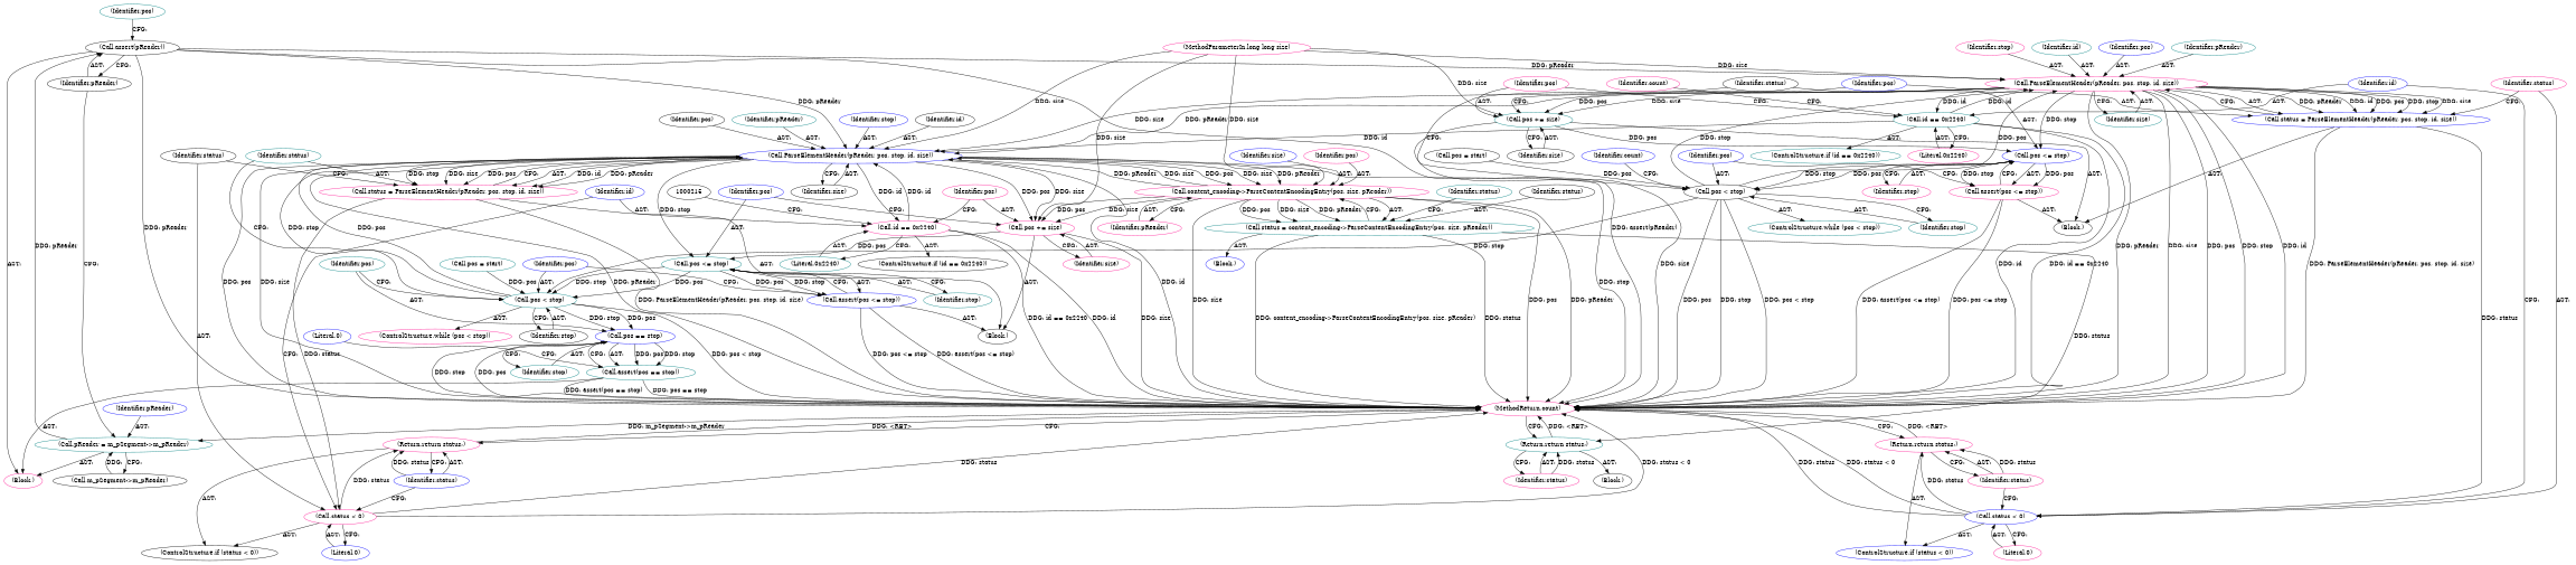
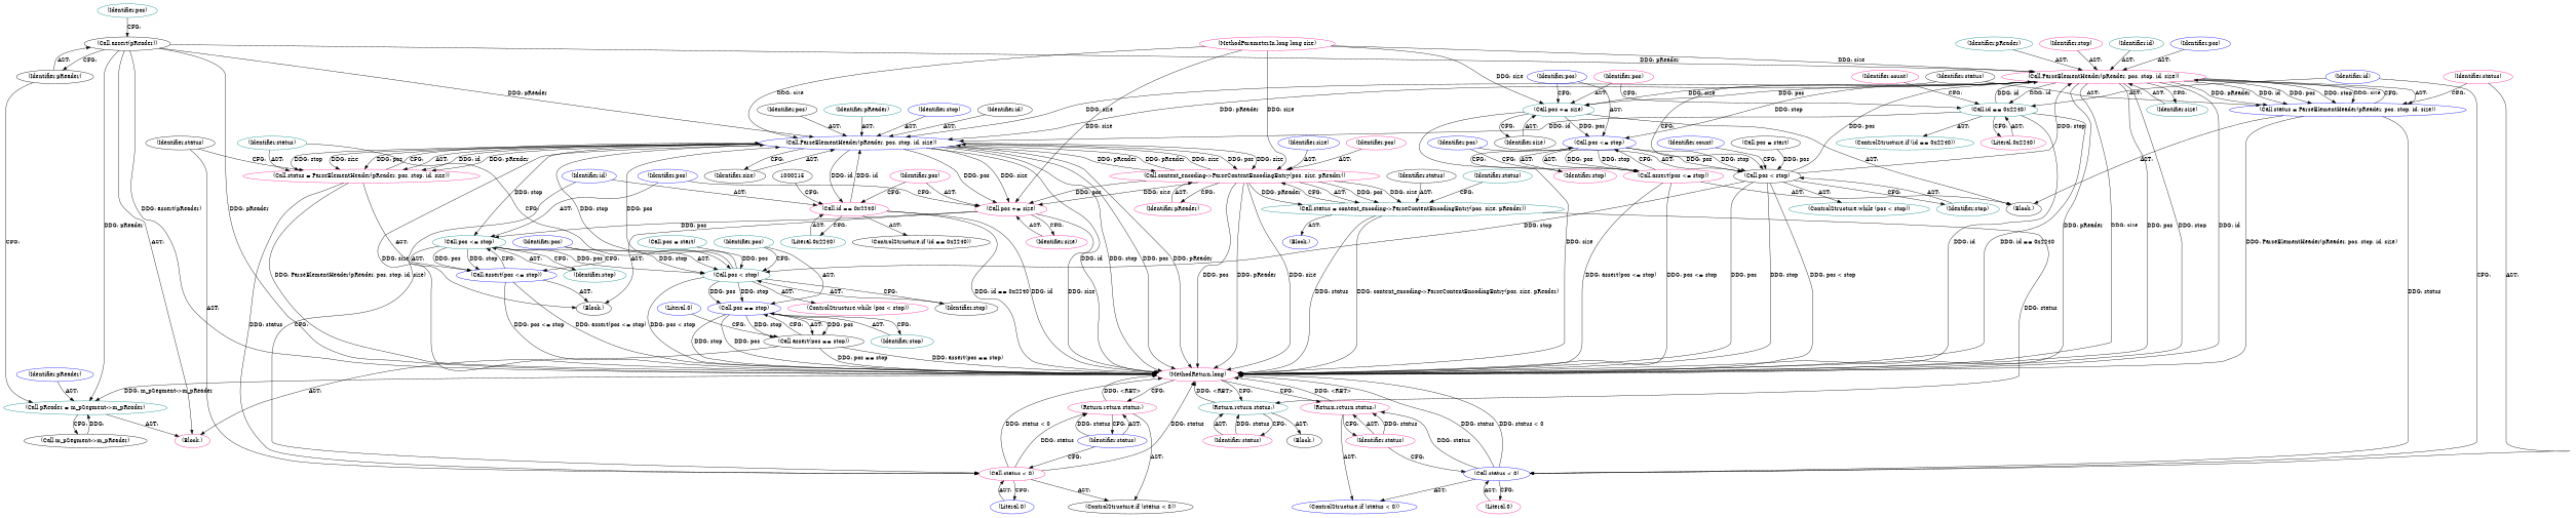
  digraph {
    node [color=deeppink]
    n1 [color=black label="(Call,assert(pReader))"]
    n2 [label="(Call,ParseElementHeader(pReader, pos, stop, id, size))"]
    n3 [color=blue label="(Call,ParseElementHeader(pReader, pos, stop, id, size))"]
    n4 [color=black label="(Identifier,pReader)"]
-   n5 [label="(MethodReturn,count)"]
+   n5 [label="(MethodReturn,long)"]
    n6 [label="(Block,)"]
    n7 [color=blue label="(Call,status = ParseElementHeader(pReader, pos, stop, id, size))"]
    n8 [color=teal label="(Call,id == 0x2240)"]
    n9 [color=teal label="(Call,pos += size)"]
    n10 [color=blue label="(Call,pos <= stop)"]
    n11 [color=teal label="(Identifier,size)"]
    n12 [label="(Call,status = ParseElementHeader(pReader, pos, stop, id, size))"]
    n13 [label="(Call,id == 0x2240)"]
    n14 [label="(Call,content_encoding->ParseContentEncodingEntry(pos, size, pReader))"]
    n15 [label="(Call,pos += size)"]
    n16 [color=teal label="(Call,pos <= stop)"]
    n17 [color=black label="(Identifier,size)"]
    n18 [color=teal label="(Call,pReader = m_pSegment->m_pReader)"]
    n19 [label="(Return,return status;)"]
    n20 [label="(Return,return status;)"]
    n21 [color=teal label="(Return,return status;)"]
    n22 [color=black label="(Call,m_pSegment->m_pReader)"]
    n23 [color=blue label="(Call,status < 0)"]
    n24 [color=black label="(Block,)"]
    n25 [color=teal label="(ControlStructure,if (id == 0x2240))"]
    n26 [label="(Literal,0x2240)"]
    n27 [color=black label="(Identifier,size)"]
    n28 [color=black label="(Call,pos < stop)"]
    n29 [label="(Call,assert(pos <= stop))"]
    n30 [label="(Identifier,stop)"]
    n31 [label="(Literal,0)"]
    n32 [color=blue label="(ControlStructure,if (status < 0))"]
    n33 [label="(Identifier,status)"]
    n34 [label="(Call,status < 0)"]
    n35 [color=black label="(Block,)"]
    n36 [color=black label="(ControlStructure,if (id == 0x2240))"]
    n37 [color=teal label="(Literal,0x2240)"]
    n38 [color=teal label="(Call,status = content_encoding->ParseContentEncodingEntry(pos, size, pReader))"]
    n39 [label="(Identifier,pReader)"]
    n40 [label="(Identifier,size)"]
    n41 [color=teal label="(Call,pos < stop)"]
    n42 [color=blue label="(Call,assert(pos <= stop))"]
    n43 [color=teal label="(Identifier,stop)"]
    n44 [color=black label="(ControlStructure,if (status < 0))"]
    n45 [color=blue label="(Literal,0)"]
    n46 [color=blue label="(Identifier,status)"]
    n47 [color=blue label="(Block,)"]
    n48 [label="(Identifier,status)"]
    n49 [color=black label="(Block,)"]
    n50 [color=blue label="(Call,pos == stop)"]
    n51 [label="(ControlStructure,while (pos < stop))"]
    n52 [color=black label="(Identifier,stop)"]
-   n53 [color=teal label="(Call,assert(pos == stop))"]
+   n53 [color=black label="(Call,assert(pos == stop))"]
    n54 [color=teal label="(Identifier,stop)"]
    n55 [color=teal label="(ControlStructure,while (pos < stop))"]
    n56 [color=teal label="(Identifier,stop)"]
    n57 [color=blue label="(Identifier,size)"]
    n58 [color=black label="(Identifier,status)"]
    n59 [label="(Identifier,pos)"]
    n60 [color=blue label="(Identifier,pos)"]
    n61 [color=teal label="(Identifier,pos)"]
    n62 [color=black label="(Identifier,id)"]
    n63 [color=blue label="(Identifier,pos)"]
    n64 [color=blue label="(Identifier,pos)"]
    n65 [color=black label="(Identifier,pos)"]
    n66 [color=blue label="(Literal,0)"]
    n67 [color=teal label="(Identifier,status)"]
    n68 [color=teal label="(Identifier,pReader)"]
    n69 [color=black label="(Call,pos = start)"]
    n70 [label="(Identifier,pos)"]
    n71 [color=blue label="(Identifier,id)"]
    n72 [color=teal label="(Identifier,pReader)"]
    n73 [color=blue label="(Identifier,pos)"]
    n74 [label="(Identifier,pos)"]
    n75 [label="(Identifier,status)"]
    n76 [color=blue label="(Identifier,stop)"]
    n77 [color=teal label="(Call,pos = start)"]
    n78 [color=black label="(Identifier,status)"]
    n79 [label="(MethodParameterIn,long long size)"]
    n80 [color=blue label="(Identifier,id)"]
    n81 [color=blue label="(Identifier,count)"]
    n82 [label="(Identifier,stop)"]
    n83 [color=teal label="(Identifier,pos)"]
    n84 [color=teal label="(Identifier,status)"]
    n85 [color=teal label="(Identifier,id)"]
    n86 [color=blue label="(Identifier,pos)"]
    n87 [color=black label="(Identifier,status)"]
    n88 [color=blue label="(Identifier,pReader)"]
    n89 [label="(Identifier,count)"]
    1000215 [color=black]
    n1 -> n2 [label="DDG: pReader"]
    n1 -> n3 [label="DDG: pReader"]
    n1 -> n4 [label="CFG: "]
    n1 -> n5 [label="DDG: pReader"]
    n1 -> n5 [label="DDG: assert(pReader)"]
    n1 -> n6 [label="AST: "]
    n2 -> n3 [label="DDG: pReader"]
    n2 -> n3 [label="DDG: size"]
    n2 -> n5 [label="DDG: pReader"]
    n2 -> n5 [label="DDG: size"]
    n2 -> n5 [label="DDG: pos"]
    n2 -> n5 [label="DDG: stop"]
    n2 -> n5 [label="DDG: id"]
    n2 -> n7 [label="AST: "]
    n2 -> n7 [label="DDG: pReader"]
    n2 -> n7 [label="DDG: id"]
    n2 -> n7 [label="DDG: pos"]
    n2 -> n7 [label="DDG: stop"]
    n2 -> n7 [label="DDG: size"]
    n2 -> n8 [label="DDG: id"]
    n2 -> n9 [label="DDG: size"]
    n2 -> n9 [label="DDG: pos"]
    n2 -> n10 [label="DDG: stop"]
    n2 -> n11 [label="CFG: "]
    n3 -> n5 [label="DDG: id"]
    n3 -> n5 [label="DDG: stop"]
    n3 -> n5 [label="DDG: pos"]
    n3 -> n5 [label="DDG: pReader"]
    n3 -> n5 [label="DDG: size"]
    n3 -> n12 [label="AST: "]
    n3 -> n12 [label="DDG: id"]
    n3 -> n12 [label="DDG: pReader"]
    n3 -> n12 [label="DDG: stop"]
    n3 -> n12 [label="DDG: size"]
    n3 -> n12 [label="DDG: pos"]
    n3 -> n13 [label="DDG: id"]
    n3 -> n14 [label="DDG: pos"]
    n3 -> n14 [label="DDG: size"]
    n3 -> n14 [label="DDG: pReader"]
    n3 -> n15 [label="DDG: size"]
    n3 -> n15 [label="DDG: pos"]
    n3 -> n16 [label="DDG: stop"]
    n3 -> n17 [label="CFG: "]
    n4 -> n1 [label="AST: "]
    n4 -> n18 [label="CFG: "]
    n5 -> n18 [label="DDG: m_pSegment->m_pReader"]
    n5 -> n19 [label="CFG: "]
    n5 -> n20 [label="CFG: "]
    n5 -> n21 [label="CFG: "]
    n7 -> n2 [label="CFG: "]
    n7 -> n5 [label="DDG: ParseElementHeader(pReader, pos, stop, id, size)"]
    n7 -> n23 [label="DDG: status"]
    n7 -> n24 [label="AST: "]
    n8 -> n2 [label="DDG: id"]
    n8 -> n3 [label="DDG: id"]
    n8 -> n5 [label="DDG: id"]
    n8 -> n5 [label="DDG: id == 0x2240"]
    n8 -> n25 [label="AST: "]
    n8 -> n26 [label="CFG: "]
    n9 -> n5 [label="DDG: size"]
    n9 -> n10 [label="DDG: pos"]
    n9 -> n24 [label="AST: "]
    n9 -> n27 [label="CFG: "]
    n10 -> n28 [label="DDG: pos"]
    n10 -> n28 [label="DDG: stop"]
    n10 -> n29 [label="AST: "]
    n10 -> n29 [label="DDG: pos"]
    n10 -> n29 [label="DDG: stop"]
    n10 -> n30 [label="CFG: "]
    n11 -> n2 [label="AST: "]
    n12 -> n3 [label="CFG: "]
    n12 -> n5 [label="DDG: ParseElementHeader(pReader, pos, stop, id, size)"]
    n12 -> n34 [label="DDG: status"]
    n12 -> n35 [label="AST: "]
    n13 -> n3 [label="DDG: id"]
    n13 -> n5 [label="DDG: id == 0x2240"]
    n13 -> n5 [label="DDG: id"]
    n13 -> n36 [label="AST: "]
    n13 -> n37 [label="CFG: "]
    n14 -> n3 [label="DDG: pReader"]
    n14 -> n3 [label="DDG: size"]
    n14 -> n5 [label="DDG: size"]
    n14 -> n5 [label="DDG: pos"]
    n14 -> n5 [label="DDG: pReader"]
    n14 -> n15 [label="DDG: size"]
    n14 -> n15 [label="DDG: pos"]
    n14 -> n38 [label="AST: "]
    n14 -> n38 [label="DDG: pos"]
    n14 -> n38 [label="DDG: size"]
    n14 -> n38 [label="DDG: pReader"]
    n14 -> n39 [label="CFG: "]
    n15 -> n5 [label="DDG: size"]
    n15 -> n16 [label="DDG: pos"]
    n15 -> n35 [label="AST: "]
    n15 -> n40 [label="CFG: "]
    n16 -> n41 [label="DDG: pos"]
    n16 -> n41 [label="DDG: stop"]
    n16 -> n42 [label="AST: "]
    n16 -> n42 [label="DDG: pos"]
    n16 -> n42 [label="DDG: stop"]
    n16 -> n43 [label="CFG: "]
    n17 -> n3 [label="AST: "]
-   n18 -> n1 [label="DDG: pReader"]
+   n1 -> n18 [label="DDG: pReader"]
    n18 -> n6 [label="AST: "]
    n18 -> n22 [label="CFG: "]
    n19 -> n5 [label="DDG: <RET>"]
    n19 -> n32 [label="AST: "]
    n19 -> n33 [label="CFG: "]
    n20 -> n5 [label="DDG: <RET>"]
    n20 -> n44 [label="AST: "]
    n20 -> n46 [label="CFG: "]
    n21 -> n5 [label="DDG: <RET>"]
    n21 -> n48 [label="CFG: "]
    n21 -> n49 [label="AST: "]
    n22 -> n18 [label="DDG: "]
    n23 -> n5 [label="DDG: status"]
    n23 -> n5 [label="DDG: status < 0"]
    n23 -> n19 [label="DDG: status"]
    n23 -> n31 [label="CFG: "]
    n23 -> n32 [label="AST: "]
    n26 -> n8 [label="AST: "]
    n27 -> n9 [label="AST: "]
    n28 -> n2 [label="DDG: pos"]
    n28 -> n2 [label="DDG: stop"]
    n28 -> n5 [label="DDG: pos < stop"]
    n28 -> n5 [label="DDG: pos"]
    n28 -> n5 [label="DDG: stop"]
    n28 -> n41 [label="DDG: stop"]
    n28 -> n55 [label="AST: "]
    n28 -> n56 [label="CFG: "]
    n29 -> n5 [label="DDG: assert(pos <= stop)"]
    n29 -> n5 [label="DDG: pos <= stop"]
    n29 -> n10 [label="CFG: "]
    n29 -> n24 [label="AST: "]
    n30 -> n10 [label="AST: "]
    n31 -> n23 [label="AST: "]
    n33 -> n19 [label="AST: "]
    n33 -> n19 [label="DDG: status"]
    n33 -> n23 [label="CFG: "]
    n34 -> n5 [label="DDG: status"]
    n34 -> n5 [label="DDG: status < 0"]
    n34 -> n20 [label="DDG: status"]
    n34 -> n44 [label="AST: "]
    n34 -> n45 [label="CFG: "]
    n37 -> n13 [label="AST: "]
    n38 -> n5 [label="DDG: content_encoding->ParseContentEncodingEntry(pos, size, pReader)"]
    n38 -> n5 [label="DDG: status"]
    n38 -> n14 [label="CFG: "]
    n38 -> n21 [label="DDG: status"]
    n38 -> n47 [label="AST: "]
    n39 -> n14 [label="AST: "]
    n40 -> n15 [label="AST: "]
    n41 -> n3 [label="DDG: pos"]
    n41 -> n3 [label="DDG: stop"]
    n41 -> n5 [label="DDG: pos < stop"]
    n41 -> n50 [label="DDG: pos"]
    n41 -> n50 [label="DDG: stop"]
    n41 -> n51 [label="AST: "]
    n41 -> n52 [label="CFG: "]
    n42 -> n5 [label="DDG: assert(pos <= stop)"]
    n42 -> n5 [label="DDG: pos <= stop"]
    n42 -> n16 [label="CFG: "]
    n42 -> n35 [label="AST: "]
    n43 -> n16 [label="AST: "]
    n45 -> n34 [label="AST: "]
    n46 -> n20 [label="AST: "]
    n46 -> n20 [label="DDG: status"]
    n46 -> n34 [label="CFG: "]
    n48 -> n21 [label="AST: "]
    n48 -> n21 [label="DDG: status"]
    n50 -> n5 [label="DDG: stop"]
    n50 -> n5 [label="DDG: pos"]
    n50 -> n53 [label="AST: "]
    n50 -> n53 [label="DDG: pos"]
    n50 -> n53 [label="DDG: stop"]
    n50 -> n54 [label="CFG: "]
    n52 -> n41 [label="AST: "]
    n53 -> n5 [label="DDG: assert(pos == stop)"]
    n53 -> n5 [label="DDG: pos == stop"]
    n53 -> n6 [label="AST: "]
    n53 -> n50 [label="CFG: "]
    n54 -> n50 [label="AST: "]
    n56 -> n28 [label="AST: "]
    n57 -> n14 [label="AST: "]
    n58 -> n38 [label="AST: "]
    n59 -> n14 [label="AST: "]
    n60 -> n9 [label="CFG: "]
    n60 -> n10 [label="AST: "]
    n61 -> n41 [label="CFG: "]
    n61 -> n50 [label="AST: "]
    n62 -> n3 [label="AST: "]
    n63 -> n28 [label="AST: "]
    n63 -> n29 [label="CFG: "]
    n64 -> n15 [label="CFG: "]
    n64 -> n16 [label="AST: "]
    n65 -> n3 [label="AST: "]
    n66 -> n53 [label="CFG: "]
    n67 -> n38 [label="CFG: "]
    n68 -> n3 [label="AST: "]
    n69 -> n28 [label="DDG: pos"]
    n70 -> n8 [label="CFG: "]
    n70 -> n9 [label="AST: "]
    n71 -> n8 [label="AST: "]
    n71 -> n23 [label="CFG: "]
    n72 -> n2 [label="AST: "]
    n73 -> n41 [label="AST: "]
    n73 -> n42 [label="CFG: "]
    n74 -> n13 [label="CFG: "]
    n74 -> n15 [label="AST: "]
    n75 -> n7 [label="CFG: "]
    n75 -> n23 [label="AST: "]
    n76 -> n3 [label="AST: "]
    n77 -> n41 [label="DDG: pos"]
    n78 -> n7 [label="AST: "]
    n78 -> n28 [label="CFG: "]
    n79 -> n2 [label="DDG: size"]
    n79 -> n3 [label="DDG: size"]
    n79 -> n9 [label="DDG: size"]
    n79 -> n14 [label="DDG: size"]
    n79 -> n15 [label="DDG: size"]
    n80 -> n13 [label="AST: "]
    n80 -> n34 [label="CFG: "]
    n81 -> n28 [label="CFG: "]
    n82 -> n2 [label="AST: "]
    n83 -> n1 [label="CFG: "]
    n84 -> n12 [label="AST: "]
    n84 -> n41 [label="CFG: "]
    n85 -> n2 [label="AST: "]
    n86 -> n2 [label="AST: "]
    n87 -> n12 [label="CFG: "]
    n87 -> n34 [label="AST: "]
    n88 -> n18 [label="AST: "]
    n89 -> n8 [label="CFG: "]
    1000215 -> n13 [label="CFG: "]
  }
